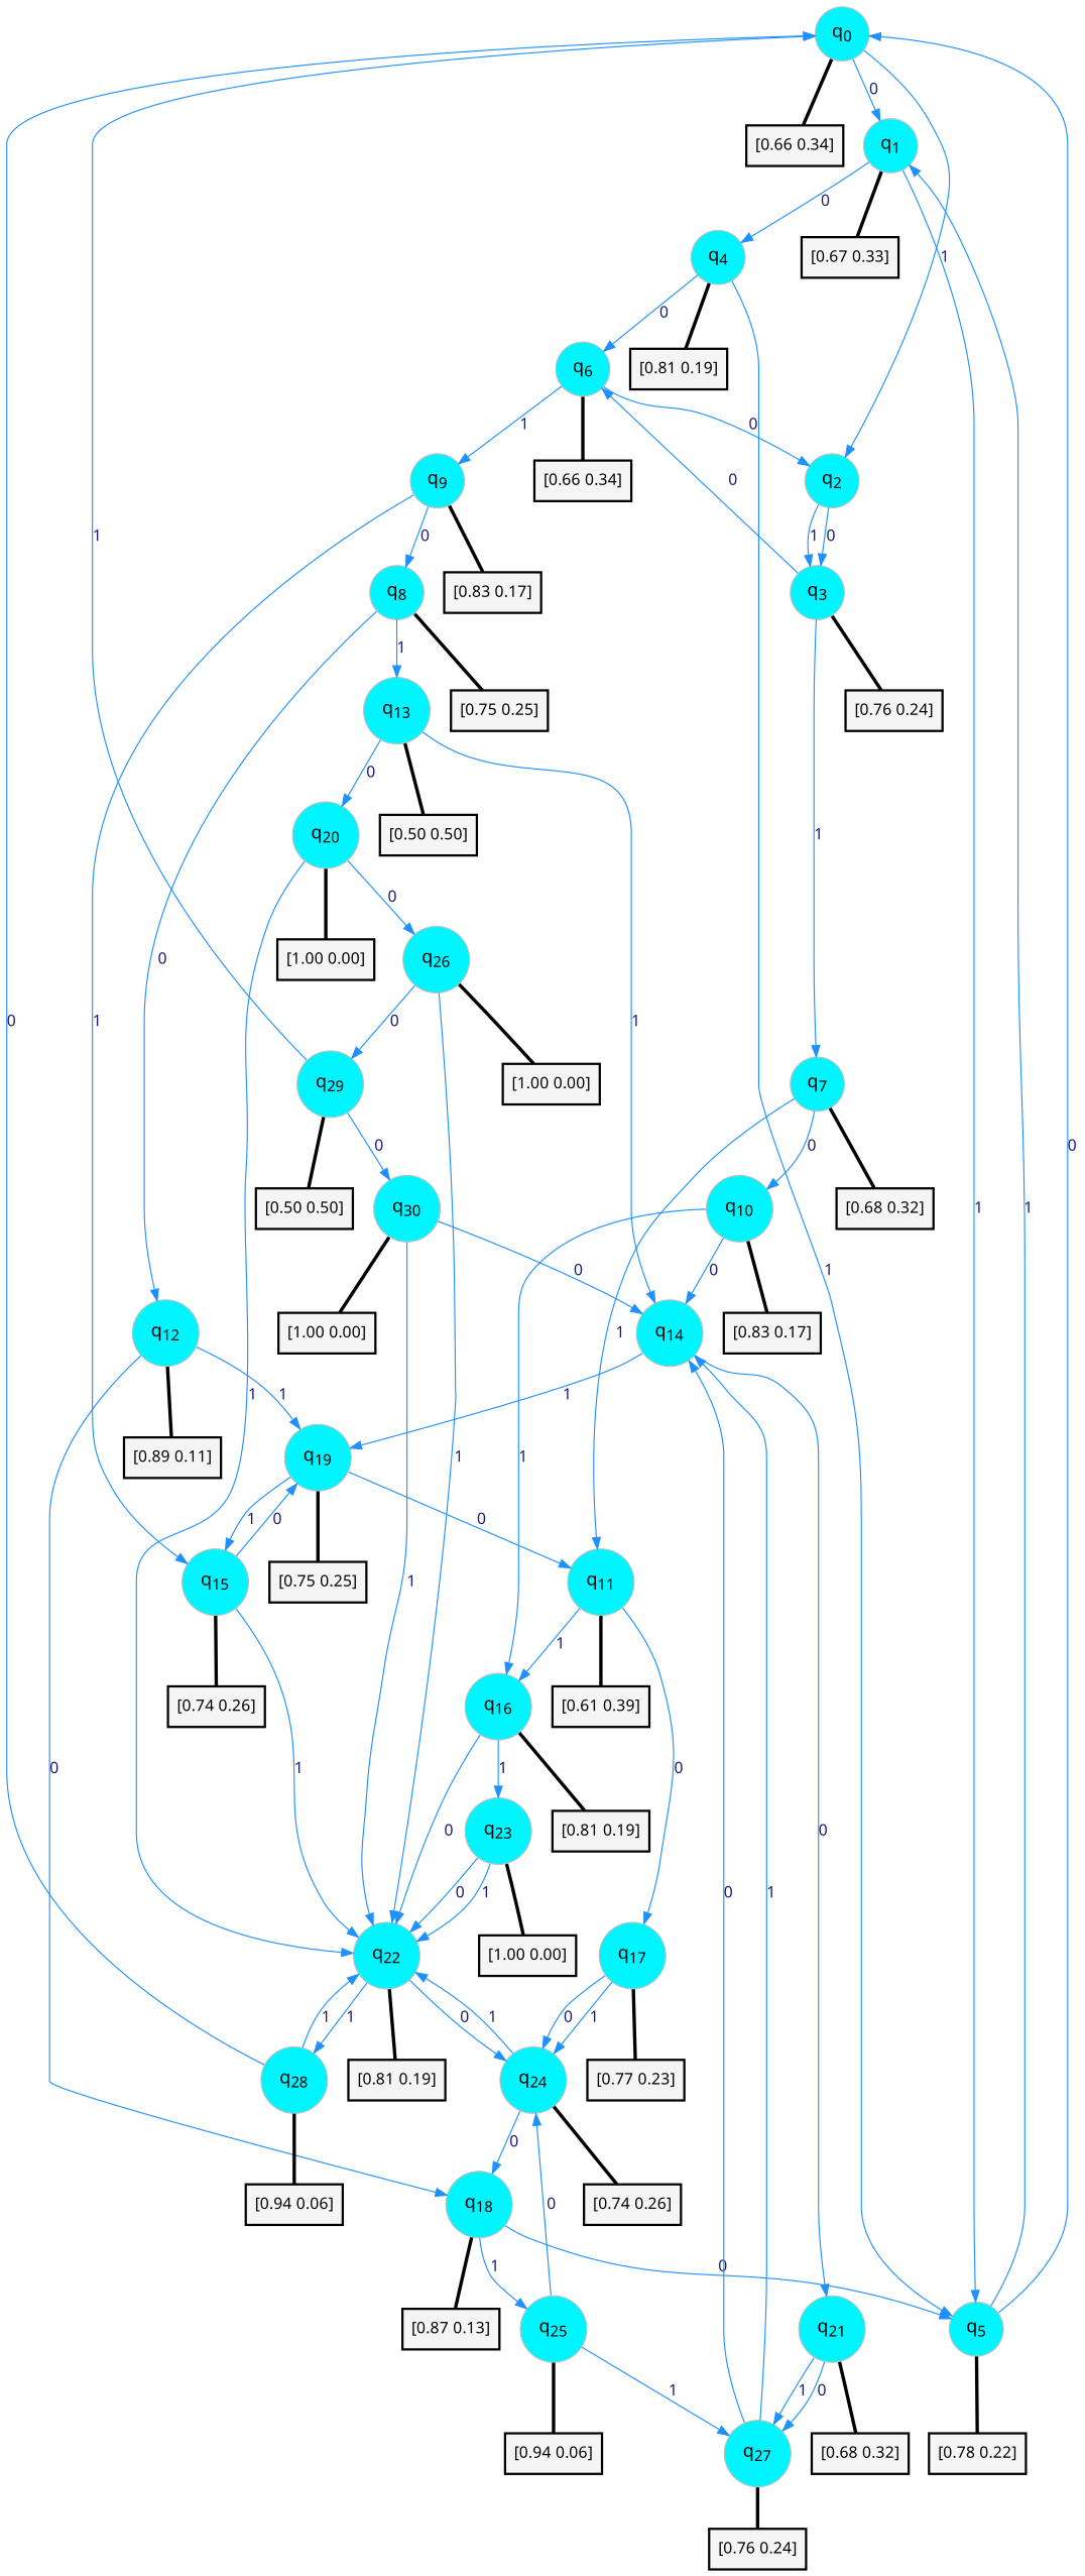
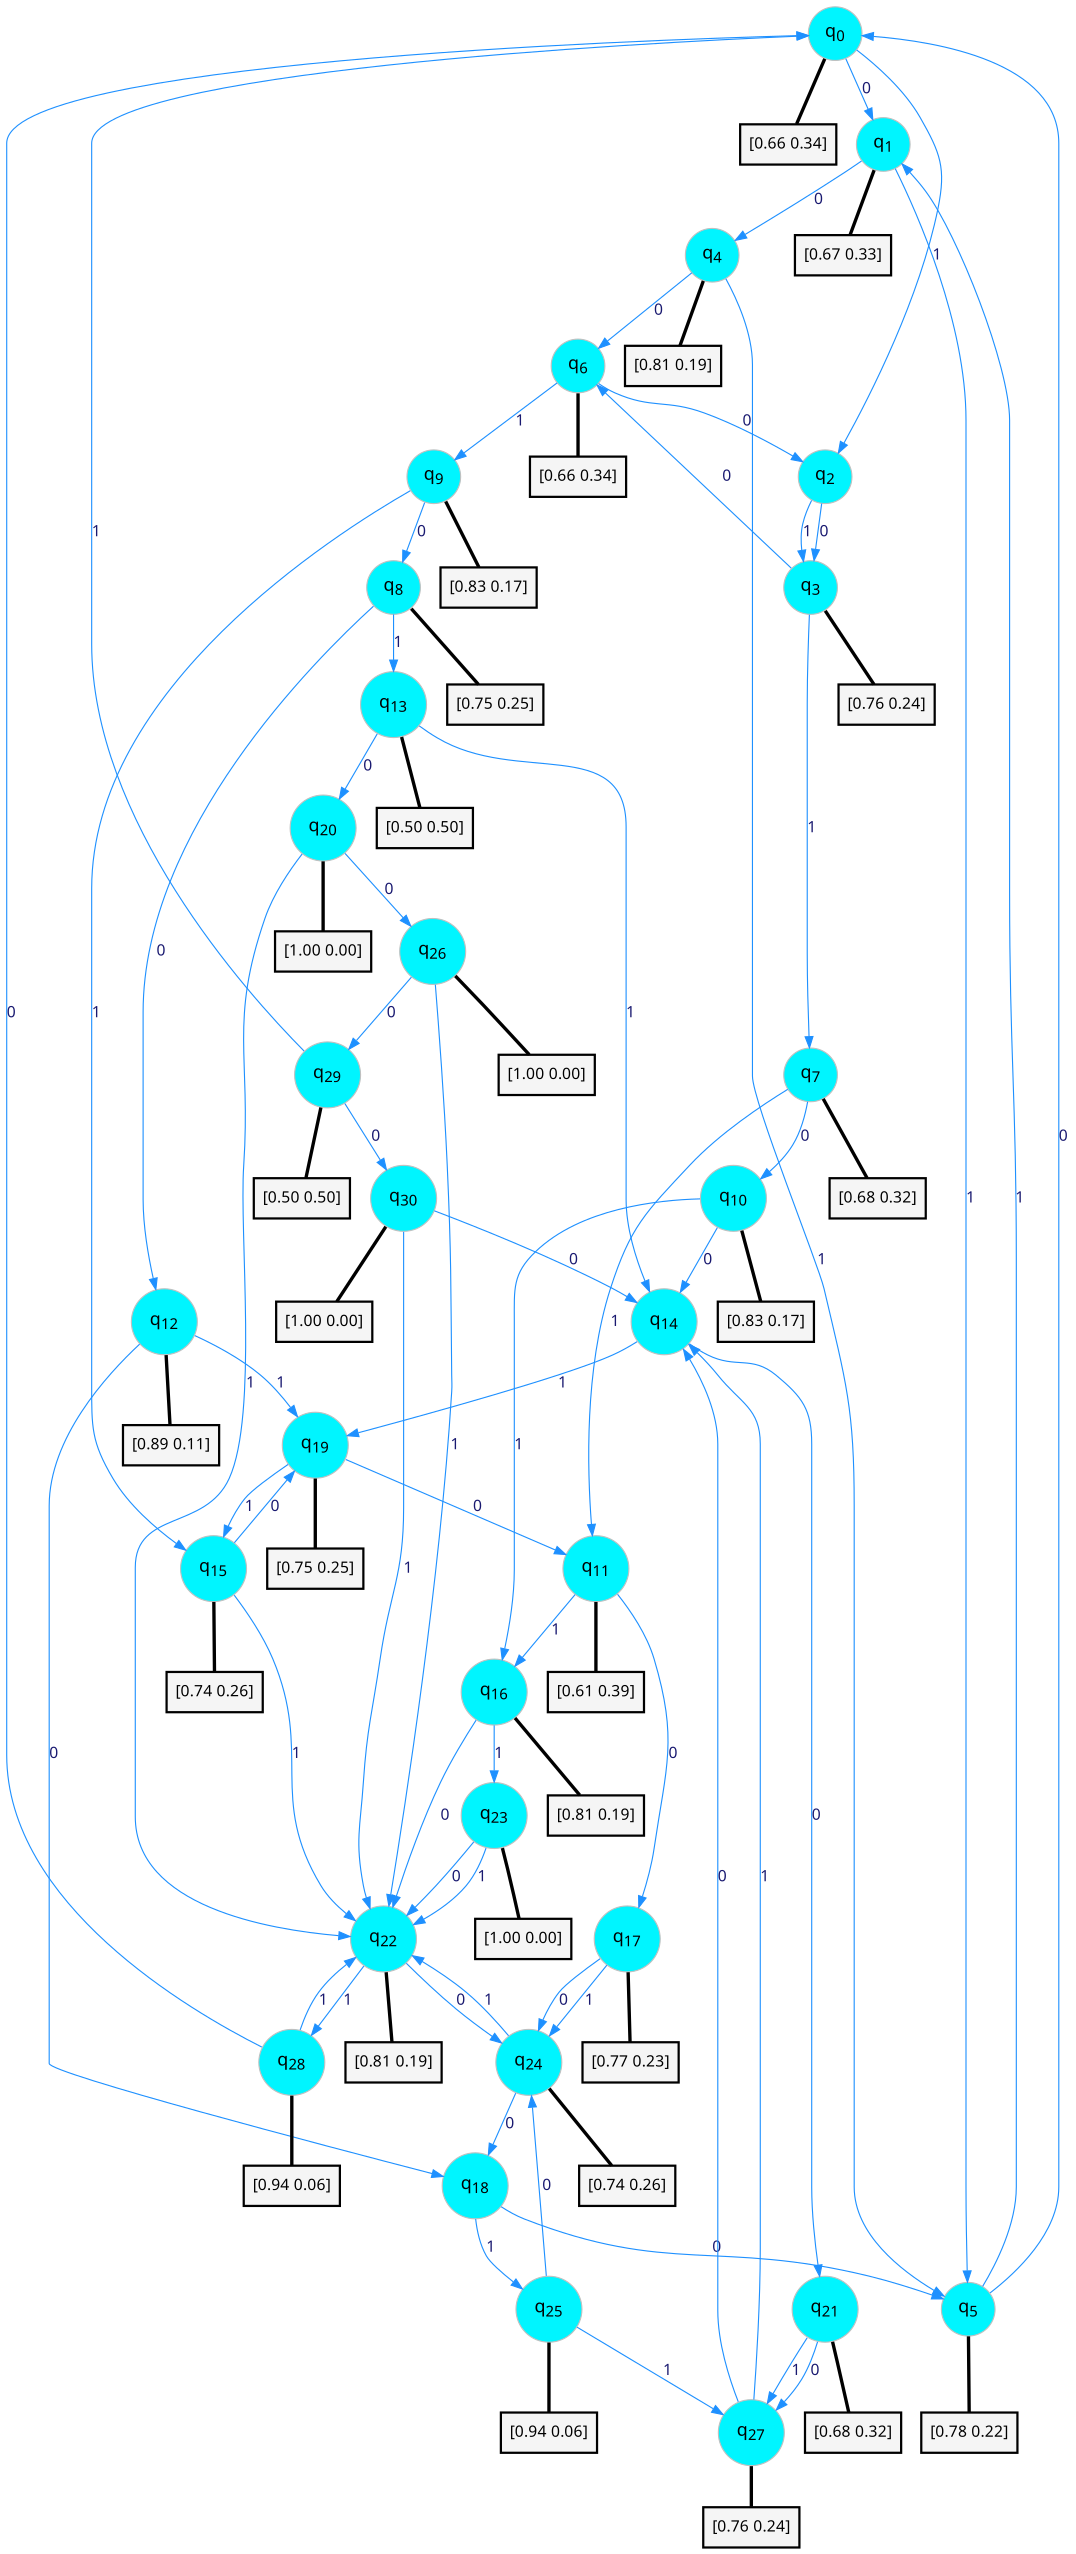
  digraph {
    fontname="Noto Sans"
    rankdir=TD
    node [color=gray fillcolor=turquoise1 fontcolor=black fontname="Noto Sans" fontsize=16 fontweight=bold shape=circle style=filled]
    edge [arrowsize=1 color=dodgerblue1 fontcolor=midnightblue fontname="Noto Sans" fontweight=bold penwidth=1 style=solid weight=20]
    n1 [label=<q<SUB>0</SUB>>]
    n2 [label=<q<SUB>1</SUB>>]
    n3 [label=<q<SUB>2</SUB>>]
    n4 [color=black fillcolor=whitesmoke fontsize=14 label="[0.66 0.34]" penwidth=2 shape=box]
    n5 [label=<q<SUB>4</SUB>>]
    n6 [label=<q<SUB>5</SUB>>]
    n7 [color=black fillcolor=whitesmoke fontsize=14 label="[0.67 0.33]" penwidth=2 shape=box]
    n8 [label=<q<SUB>3</SUB>>]
    n9 [label=<q<SUB>6</SUB>>]
    n10 [color=black fillcolor=whitesmoke fontsize=14 label="[0.81 0.19]" penwidth=2 shape=box]
    n11 [color=black fillcolor=whitesmoke fontsize=14 label="[0.78 0.22]" penwidth=2 shape=box]
    n12 [label=<q<SUB>7</SUB>>]
    n13 [color=black fillcolor=whitesmoke fontsize=14 label="[0.76 0.24]" penwidth=2 shape=box]
    n14 [label=<q<SUB>9</SUB>>]
    n15 [color=black fillcolor=whitesmoke fontsize=14 label="[0.66 0.34]" penwidth=2 shape=box]
    n16 [label=<q<SUB>10</SUB>>]
    n17 [label=<q<SUB>11</SUB>>]
    n18 [color=black fillcolor=whitesmoke fontsize=14 label="[0.68 0.32]" penwidth=2 shape=box]
    n19 [label=<q<SUB>8</SUB>>]
    n20 [label=<q<SUB>15</SUB>>]
    n21 [color=black fillcolor=whitesmoke fontsize=14 label="[0.83 0.17]" penwidth=2 shape=box]
    n22 [label=<q<SUB>14</SUB>>]
    n23 [label=<q<SUB>16</SUB>>]
    n24 [color=black fillcolor=whitesmoke fontsize=14 label="[0.83 0.17]" penwidth=2 shape=box]
    n25 [label=<q<SUB>17</SUB>>]
    n26 [color=black fillcolor=whitesmoke fontsize=14 label="[0.61 0.39]" penwidth=2 shape=box]
    n27 [label=<q<SUB>12</SUB>>]
    n28 [label=<q<SUB>13</SUB>>]
    n29 [color=black fillcolor=whitesmoke fontsize=14 label="[0.75 0.25]" penwidth=2 shape=box]
    n30 [label=<q<SUB>18</SUB>>]
    n31 [label=<q<SUB>19</SUB>>]
    n32 [color=black fillcolor=whitesmoke fontsize=14 label="[0.89 0.11]" penwidth=2 shape=box]
    n33 [label=<q<SUB>20</SUB>>]
    n34 [color=black fillcolor=whitesmoke fontsize=14 label="[0.50 0.50]" penwidth=2 shape=box]
    n35 [label=<q<SUB>22</SUB>>]
    n36 [color=black fillcolor=whitesmoke fontsize=14 label="[0.74 0.26]" penwidth=2 shape=box]
    n37 [label=<q<SUB>21</SUB>>]
    n38 [label=<q<SUB>23</SUB>>]
    n39 [color=black fillcolor=whitesmoke fontsize=14 label="[0.81 0.19]" penwidth=2 shape=box]
    n40 [label=<q<SUB>24</SUB>>]
    n41 [color=black fillcolor=whitesmoke fontsize=14 label="[0.77 0.23]" penwidth=2 shape=box]
    n42 [label=<q<SUB>25</SUB>>]
-   n43 [color=black fillcolor=whitesmoke fontsize=14 label="[0.87 0.13]" penwidth=2 shape=box]
    n44 [color=black fillcolor=whitesmoke fontsize=14 label="[0.75 0.25]" penwidth=2 shape=box]
    n45 [label=<q<SUB>26</SUB>>]
    n46 [color=black fillcolor=whitesmoke fontsize=14 label="[1.00 0.00]" penwidth=2 shape=box]
    n47 [label=<q<SUB>27</SUB>>]
    n48 [color=black fillcolor=whitesmoke fontsize=14 label="[0.68 0.32]" penwidth=2 shape=box]
    n49 [label=<q<SUB>28</SUB>>]
    n50 [color=black fillcolor=whitesmoke fontsize=14 label="[0.81 0.19]" penwidth=2 shape=box]
    n51 [color=black fillcolor=whitesmoke fontsize=14 label="[1.00 0.00]" penwidth=2 shape=box]
    n52 [color=black fillcolor=whitesmoke fontsize=14 label="[0.74 0.26]" penwidth=2 shape=box]
    n53 [color=black fillcolor=whitesmoke fontsize=14 label="[0.94 0.06]" penwidth=2 shape=box]
    n54 [label=<q<SUB>29</SUB>>]
    n55 [color=black fillcolor=whitesmoke fontsize=14 label="[1.00 0.00]" penwidth=2 shape=box]
    n56 [color=black fillcolor=whitesmoke fontsize=14 label="[0.76 0.24]" penwidth=2 shape=box]
    n57 [color=black fillcolor=whitesmoke fontsize=14 label="[0.94 0.06]" penwidth=2 shape=box]
    n58 [label=<q<SUB>30</SUB>>]
    n59 [color=black fillcolor=whitesmoke fontsize=14 label="[0.50 0.50]" penwidth=2 shape=box]
    n60 [color=black fillcolor=whitesmoke fontsize=14 label="[1.00 0.00]" penwidth=2 shape=box]
    n1 -> n2 [label=0]
    n1 -> n3 [label=1]
    n1 -> n4 [arrowhead=none color=black penwidth=3]
    n2 -> n5 [label=0]
    n2 -> n6 [label=1]
    n2 -> n7 [arrowhead=none color=black penwidth=3]
    n3 -> n8 [label=0]
    n3 -> n8 [label=1]
    n5 -> n6 [label=1]
    n5 -> n9 [label=0]
    n5 -> n10 [arrowhead=none color=black penwidth=3]
    n6 -> n1 [label=0]
    n6 -> n2 [label=1]
    n6 -> n11 [arrowhead=none color=black penwidth=3]
    n8 -> n9 [label=0]
    n8 -> n12 [label=1]
    n8 -> n13 [arrowhead=none color=black penwidth=3]
    n9 -> n3 [label=0]
    n9 -> n14 [label=1]
    n9 -> n15 [arrowhead=none color=black penwidth=3]
    n12 -> n16 [label=0]
    n12 -> n17 [label=1]
    n12 -> n18 [arrowhead=none color=black penwidth=3]
    n14 -> n19 [label=0]
    n14 -> n20 [label=1]
    n14 -> n21 [arrowhead=none color=black penwidth=3]
    n16 -> n22 [label=0]
    n16 -> n23 [label=1]
    n16 -> n24 [arrowhead=none color=black penwidth=3]
    n17 -> n23 [label=1]
    n17 -> n25 [label=0]
    n17 -> n26 [arrowhead=none color=black penwidth=3]
    n19 -> n27 [label=0]
    n19 -> n28 [label=1]
    n19 -> n29 [arrowhead=none color=black penwidth=3]
    n20 -> n31 [label=0]
    n20 -> n35 [label=1]
    n20 -> n36 [arrowhead=none color=black penwidth=3]
    n22 -> n31 [label=1]
    n22 -> n37 [label=0]
    n23 -> n35 [label=0]
    n23 -> n38 [label=1]
    n23 -> n39 [arrowhead=none color=black penwidth=3]
    n25 -> n40 [label=0]
    n25 -> n40 [label=1]
    n25 -> n41 [arrowhead=none color=black penwidth=3]
    n27 -> n30 [label=0]
    n27 -> n31 [label=1]
    n27 -> n32 [arrowhead=none color=black penwidth=3]
    n28 -> n22 [label=1]
    n28 -> n33 [label=0]
    n28 -> n34 [arrowhead=none color=black penwidth=3]
    n30 -> n6 [label=0]
    n30 -> n42 [label=1]
-   n30 -> n43 [arrowhead=none color=black penwidth=3]
    n31 -> n17 [label=0]
    n31 -> n20 [label=1]
    n31 -> n44 [arrowhead=none color=black penwidth=3]
    n33 -> n35 [label=1]
    n33 -> n45 [label=0]
    n33 -> n46 [arrowhead=none color=black penwidth=3]
    n35 -> n40 [label=0]
    n35 -> n49 [label=1]
    n35 -> n50 [arrowhead=none color=black penwidth=3]
    n37 -> n47 [label=0]
    n37 -> n47 [label=1]
    n37 -> n48 [arrowhead=none color=black penwidth=3]
    n38 -> n35 [label=0]
    n38 -> n35 [label=1]
    n38 -> n51 [arrowhead=none color=black penwidth=3]
    n40 -> n30 [label=0]
    n40 -> n35 [label=1]
    n40 -> n52 [arrowhead=none color=black penwidth=3]
    n42 -> n40 [label=0]
    n42 -> n47 [label=1]
    n42 -> n53 [arrowhead=none color=black penwidth=3]
    n45 -> n35 [label=1]
    n45 -> n54 [label=0]
    n45 -> n55 [arrowhead=none color=black penwidth=3]
    n47 -> n22 [label=0]
    n47 -> n22 [label=1]
    n47 -> n56 [arrowhead=none color=black penwidth=3]
    n49 -> n1 [label=0]
    n49 -> n35 [label=1]
    n49 -> n57 [arrowhead=none color=black penwidth=3]
    n54 -> n1 [label=1]
    n54 -> n58 [label=0]
    n54 -> n59 [arrowhead=none color=black penwidth=3]
    n58 -> n22 [label=0]
    n58 -> n35 [label=1]
    n58 -> n60 [arrowhead=none color=black penwidth=3]
  }
